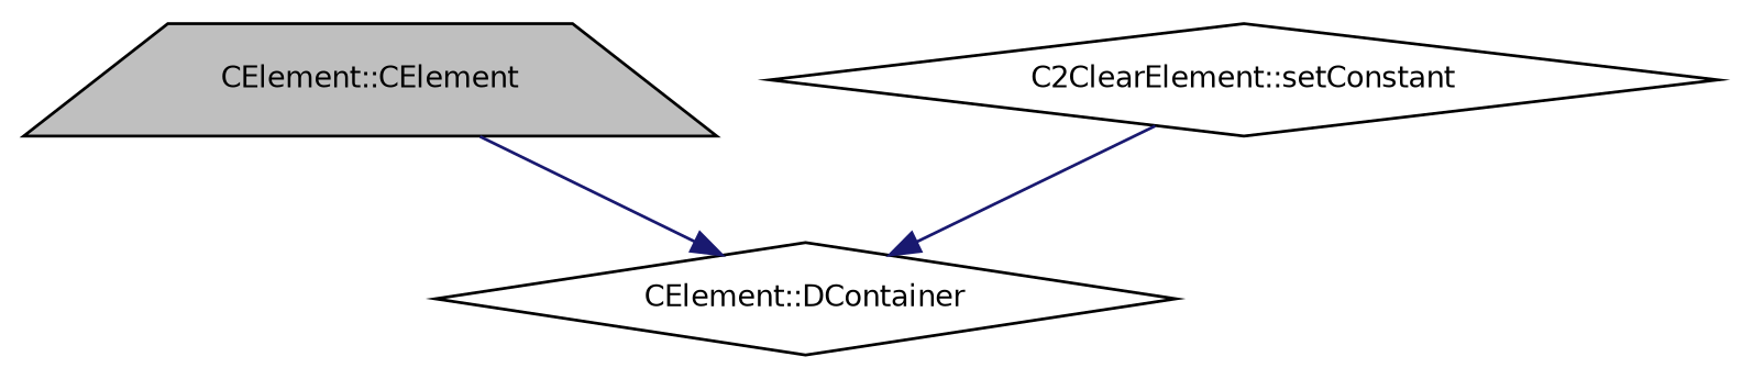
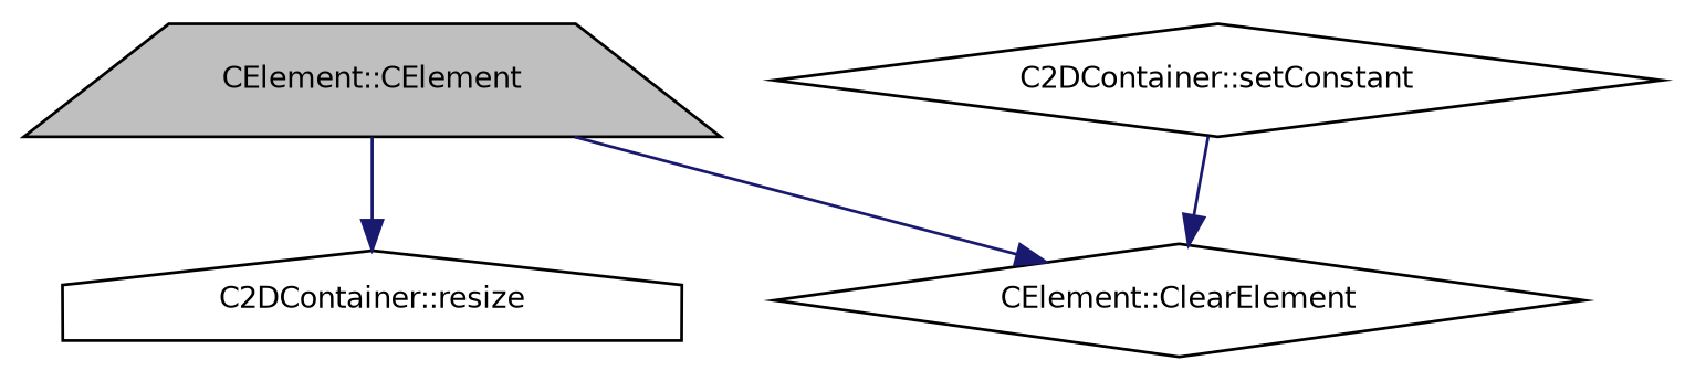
  digraph {
    rankdir=TB
    node [color=black fillcolor=white fontname=Helvetica fontsize=10 shape=diamond style=filled]
    edge [color=midnightblue fontname=Helvetica fontsize=10 labelfontname=Helvetica labelfontsize=10 style=solid]
    n1 [fillcolor=grey75 fontcolor=black height=0.2 label="CElement::CElement" shape=trapezium width=0.4]
-   n3 [height=0.2 label="CElement::DContainer" width=0.4]
-   n4 [height=0.2 label="C2ClearElement::setConstant" width=0.4]
+   n2 [height=0.2 label="C2DContainer::resize" shape=house width=0.4]
+   n3 [height=0.2 label="CElement::ClearElement" width=0.4]
+   n4 [height=0.2 label="C2DContainer::setConstant" width=0.4]
+   n1 -> n2
    n1 -> n3
    n4 -> n3
  }
